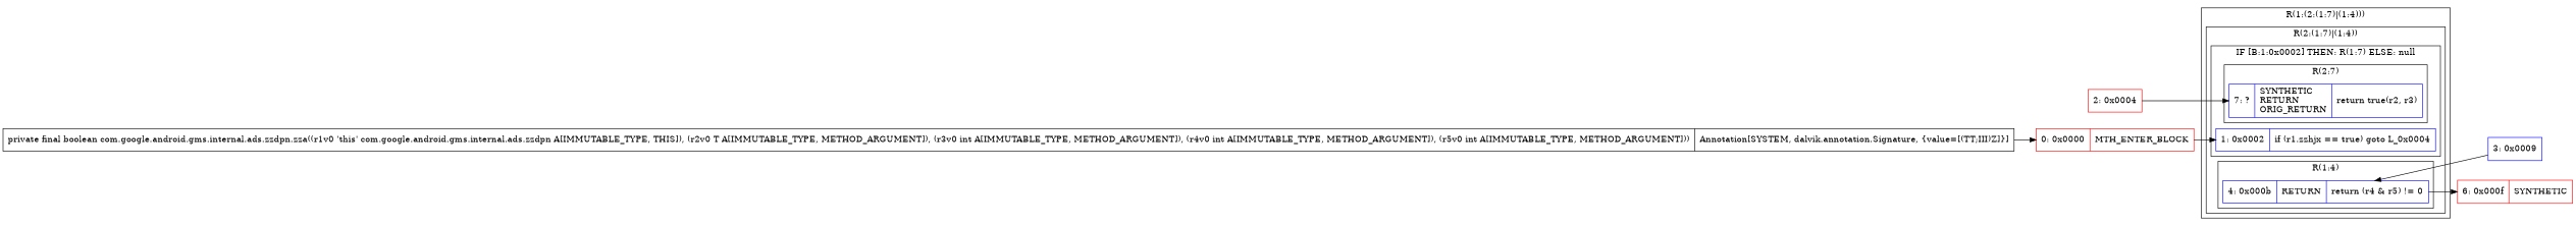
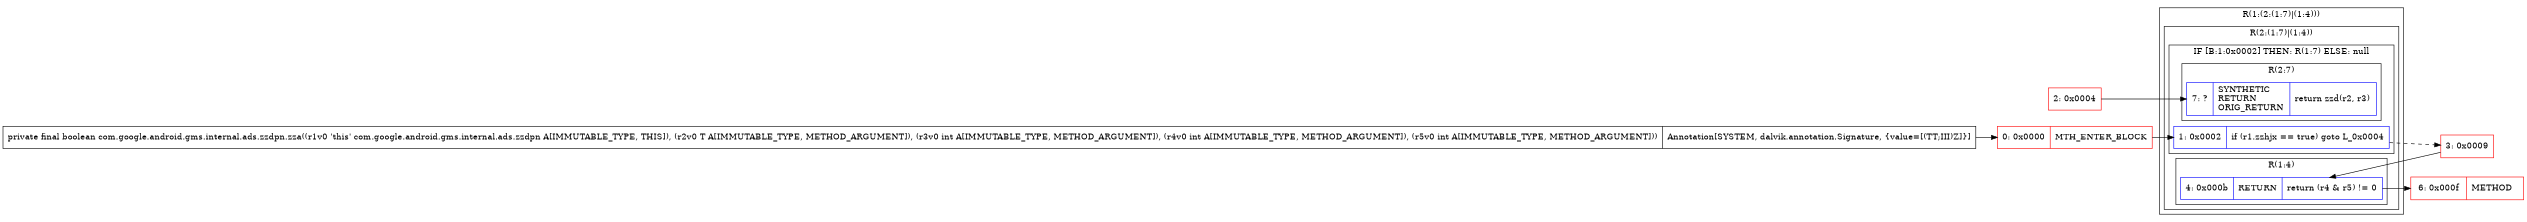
  digraph {
    rankdir=LR
    node [color=red shape=record]
-   n1 [color=blue label="{7\:\ ?|SYNTHETIC\lRETURN\lORIG_RETURN\l|return true(r2, r3)\l}"]
+   n1 [color=blue label="{7\:\ ?|SYNTHETIC\lRETURN\lORIG_RETURN\l|return zzd(r2, r3)\l}"]
    n2 [color=blue label="{1\:\ 0x0002|if (r1.zzhjx == true) goto L_0x0004\l}"]
    n3 [color=blue label="{4\:\ 0x000b|RETURN\l|return (r4 & r5) != 0\l}"]
-   n4 [color=blue label="{3\:\ 0x0009}"]
-   n5 [label="{6\:\ 0x000f|SYNTHETIC\l}"]
+   n4 [label="{3\:\ 0x0009}"]
+   n5 [label="{6\:\ 0x000f|METHOD\l}"]
    n6 [label="{2\:\ 0x0004}"]
    n7 [label="{0\:\ 0x0000|MTH_ENTER_BLOCK\l}"]
    n8 [label="{private final boolean com.google.android.gms.internal.ads.zzdpn.zza((r1v0 'this' com.google.android.gms.internal.ads.zzdpn A[IMMUTABLE_TYPE, THIS]), (r2v0 T A[IMMUTABLE_TYPE, METHOD_ARGUMENT]), (r3v0 int A[IMMUTABLE_TYPE, METHOD_ARGUMENT]), (r4v0 int A[IMMUTABLE_TYPE, METHOD_ARGUMENT]), (r5v0 int A[IMMUTABLE_TYPE, METHOD_ARGUMENT]))  | Annotation[SYSTEM, dalvik.annotation.Signature, \{value=[(TT;III)Z]\}]\l}" color=""]
    subgraph cluster_1 {
      label="R(1:(2:(1:7)|(1:4)))"
      subgraph cluster_2 {
        label="R(2:(1:7)|(1:4))"
        subgraph cluster_3 {
          label="IF [B:1:0x0002] THEN: R(1:7) ELSE: null"
          n2
          subgraph cluster_4 {
            label="R(2:7)"
            n1
          }
        }
        subgraph cluster_5 {
          label="R(1:4)"
          n3
        }
      }
    }
+   n2 -> n4 [style=dashed]
    n3 -> n5
    n4 -> n3
    n6 -> n1
    n7 -> n2
    n8 -> n7
  }
